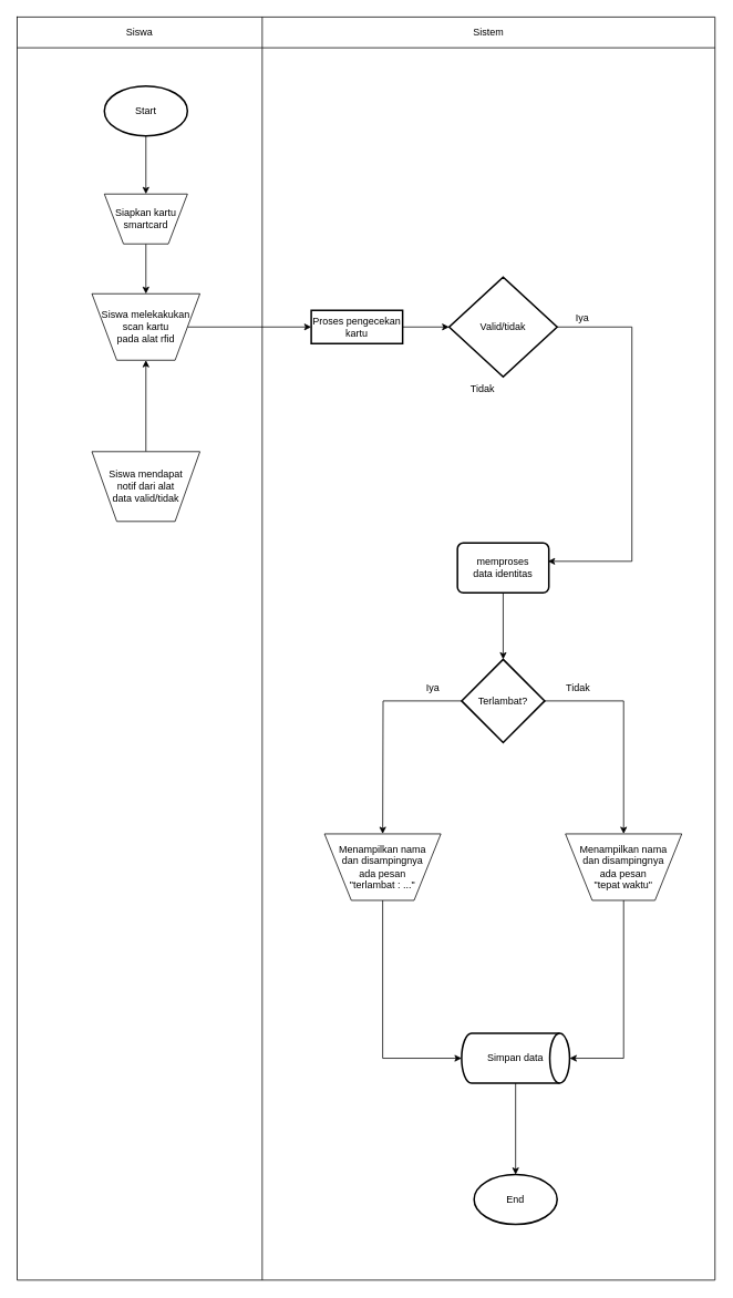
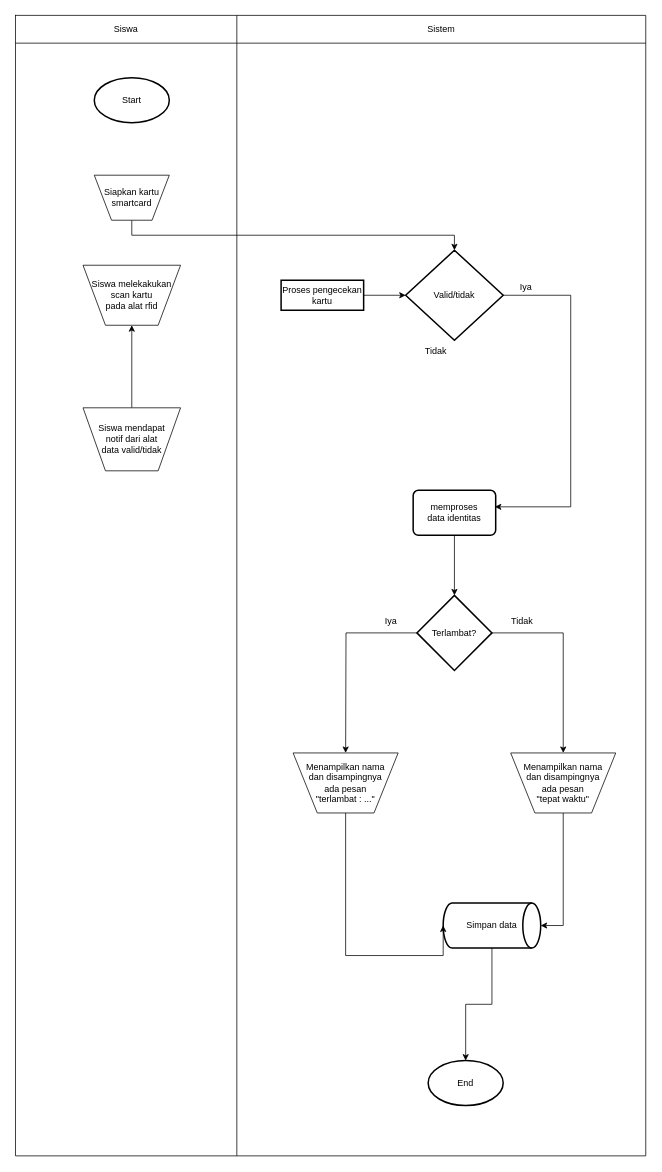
  <mxCell id="0" />
  <mxCell id="1" parent="0" />
  <mxCell id="2" value="" style="shape=table;startSize=0;container=1;collapsible=0;childLayout=tableLayout;" parent="1" vertex="1"><mxGeometry x="20" y="20" width="840" height="1520" as="geometry" /></mxCell>
  <mxCell id="3" value="" style="shape=tableRow;horizontal=0;startSize=0;swimlaneHead=0;swimlaneBody=0;top=0;left=0;bottom=0;right=0;collapsible=0;dropTarget=0;fillColor=none;points=[[0,0.5],[1,0.5]];portConstraint=eastwest;" parent="2" vertex="1"><mxGeometry width="840" height="37" as="geometry" /></mxCell>
  <mxCell id="4" value="Siswa" style="shape=partialRectangle;html=1;whiteSpace=wrap;connectable=0;overflow=hidden;fillColor=none;top=0;left=0;bottom=0;right=0;pointerEvents=1;" parent="3" vertex="1"><mxGeometry width="295" height="37" as="geometry"><mxRectangle width="295" height="37" as="alternateBounds" /></mxGeometry></mxCell>
  <mxCell id="5" value="Sistem" style="shape=partialRectangle;html=1;whiteSpace=wrap;connectable=0;overflow=hidden;fillColor=none;top=0;left=0;bottom=0;right=0;pointerEvents=1;" parent="3" vertex="1"><mxGeometry x="295" width="545" height="37" as="geometry"><mxRectangle width="545" height="37" as="alternateBounds" /></mxGeometry></mxCell>
  <mxCell id="6" value="" style="shape=tableRow;horizontal=0;startSize=0;swimlaneHead=0;swimlaneBody=0;top=0;left=0;bottom=0;right=0;collapsible=0;dropTarget=0;fillColor=none;points=[[0,0.5],[1,0.5]];portConstraint=eastwest;" parent="2" vertex="1"><mxGeometry y="37" width="840" height="1483" as="geometry" /></mxCell>
  <mxCell id="7" value="" style="shape=partialRectangle;html=1;whiteSpace=wrap;connectable=0;overflow=hidden;fillColor=none;top=0;left=0;bottom=0;right=0;pointerEvents=1;" parent="6" vertex="1"><mxGeometry width="295" height="1483" as="geometry"><mxRectangle width="295" height="1483" as="alternateBounds" /></mxGeometry></mxCell>
  <mxCell id="8" value="" style="shape=partialRectangle;html=1;whiteSpace=wrap;connectable=0;overflow=hidden;fillColor=none;top=0;left=0;bottom=0;right=0;pointerEvents=1;" parent="6" vertex="1"><mxGeometry x="295" width="545" height="1483" as="geometry"><mxRectangle width="545" height="1483" as="alternateBounds" /></mxGeometry></mxCell>
- <mxCell id="9" style="edgeStyle=orthogonalEdgeStyle;rounded=0;orthogonalLoop=1;jettySize=auto;html=1;exitX=0.5;exitY=1;exitDx=0;exitDy=0;exitPerimeter=0;entryX=0.5;entryY=0;entryDx=0;entryDy=0;" parent="1" source="10" target="12" edge="1"><mxGeometry relative="1" as="geometry" /></mxCell>
  <mxCell id="10" value="Start" style="strokeWidth=2;html=1;shape=mxgraph.flowchart.start_1;whiteSpace=wrap;" parent="1" vertex="1"><mxGeometry x="125" y="103" width="100" height="60" as="geometry" /></mxCell>
- <mxCell id="11" style="edgeStyle=orthogonalEdgeStyle;rounded=0;orthogonalLoop=1;jettySize=auto;html=1;exitX=0.5;exitY=1;exitDx=0;exitDy=0;entryX=0.5;entryY=0;entryDx=0;entryDy=0;" parent="1" source="12" target="15" edge="1"><mxGeometry relative="1" as="geometry" /></mxCell>
+ <mxCell id="11" style="edgeStyle=orthogonalEdgeStyle;rounded=0;orthogonalLoop=1;jettySize=auto;html=1;exitX=0.5;exitY=1;exitDx=0;exitDy=0;" parent="1" source="12" target="18" edge="1"><mxGeometry relative="1" as="geometry" /></mxCell>
  <mxCell id="12" value="Siapkan kartu&lt;br&gt;smartcard" style="verticalLabelPosition=middle;verticalAlign=middle;html=1;shape=trapezoid;perimeter=trapezoidPerimeter;whiteSpace=wrap;size=0.23;arcSize=10;flipV=1;labelPosition=center;align=center;" parent="1" vertex="1"><mxGeometry x="125" y="233" width="100" height="60" as="geometry" /></mxCell>
  <mxCell id="13" style="edgeStyle=orthogonalEdgeStyle;rounded=0;orthogonalLoop=1;jettySize=auto;html=1;exitX=1;exitY=0.5;exitDx=0;exitDy=0;entryX=0;entryY=0.5;entryDx=0;entryDy=0;entryPerimeter=0;startArrow=none;" parent="1" source="29" target="18" edge="1"><mxGeometry relative="1" as="geometry" /></mxCell>
- <mxCell id="14" style="edgeStyle=orthogonalEdgeStyle;rounded=0;orthogonalLoop=1;jettySize=auto;html=1;exitX=1;exitY=0.5;exitDx=0;exitDy=0;entryX=0;entryY=0.5;entryDx=0;entryDy=0;" parent="1" source="15" target="29" edge="1"><mxGeometry relative="1" as="geometry" /></mxCell>
  <mxCell id="15" value="Siswa melekakukan scan kartu&lt;br&gt;pada alat rfid" style="verticalLabelPosition=middle;verticalAlign=middle;html=1;shape=trapezoid;perimeter=trapezoidPerimeter;whiteSpace=wrap;size=0.23;arcSize=10;flipV=1;labelPosition=center;align=center;" parent="1" vertex="1"><mxGeometry x="110" y="353" width="130" height="80" as="geometry" /></mxCell>
  <mxCell id="16" style="edgeStyle=orthogonalEdgeStyle;rounded=0;orthogonalLoop=1;jettySize=auto;html=1;entryX=0.5;entryY=0;entryDx=0;entryDy=0;entryPerimeter=0;" parent="1" source="32" target="23" edge="1"><mxGeometry relative="1" as="geometry"><mxPoint x="605" y="715" as="sourcePoint" /></mxGeometry></mxCell>
  <mxCell id="17" style="edgeStyle=orthogonalEdgeStyle;rounded=0;orthogonalLoop=1;jettySize=auto;html=1;exitX=1;exitY=0.5;exitDx=0;exitDy=0;exitPerimeter=0;entryX=1;entryY=0.5;entryDx=0;entryDy=0;" parent="1" source="18" edge="1"><mxGeometry relative="1" as="geometry"><Array as="points"><mxPoint x="760" y="393" /><mxPoint x="760" y="675" /></Array><mxPoint x="658.9" y="675" as="targetPoint" /></mxGeometry></mxCell>
  <mxCell id="18" value="Valid/tidak" style="strokeWidth=2;html=1;shape=mxgraph.flowchart.decision;whiteSpace=wrap;" parent="1" vertex="1"><mxGeometry x="540" y="333" width="130" height="120" as="geometry" /></mxCell>
  <mxCell id="19" style="edgeStyle=orthogonalEdgeStyle;rounded=0;orthogonalLoop=1;jettySize=auto;html=1;exitX=0.5;exitY=0;exitDx=0;exitDy=0;entryX=0.5;entryY=1;entryDx=0;entryDy=0;" parent="1" source="20" target="15" edge="1"><mxGeometry relative="1" as="geometry" /></mxCell>
  <mxCell id="20" value="Siswa mendapat&lt;br&gt;notif dari alat&lt;br&gt;data valid/tidak" style="verticalLabelPosition=middle;verticalAlign=middle;html=1;shape=trapezoid;perimeter=trapezoidPerimeter;whiteSpace=wrap;size=0.23;arcSize=10;flipV=1;labelPosition=center;align=center;" parent="1" vertex="1"><mxGeometry x="110" y="543" width="130" height="84" as="geometry" /></mxCell>
  <mxCell id="21" style="edgeStyle=orthogonalEdgeStyle;rounded=0;orthogonalLoop=1;jettySize=auto;html=1;exitX=1;exitY=0.5;exitDx=0;exitDy=0;exitPerimeter=0;entryX=0.5;entryY=0;entryDx=0;entryDy=0;" parent="1" source="23" target="36" edge="1"><mxGeometry relative="1" as="geometry"><mxPoint x="750" y="1003" as="targetPoint" /><Array as="points"><mxPoint x="750" y="843" /></Array></mxGeometry></mxCell>
  <mxCell id="22" style="edgeStyle=orthogonalEdgeStyle;rounded=0;orthogonalLoop=1;jettySize=auto;html=1;exitX=0;exitY=0.5;exitDx=0;exitDy=0;exitPerimeter=0;" parent="1" source="23" edge="1"><mxGeometry relative="1" as="geometry"><mxPoint x="460" y="1003" as="targetPoint" /></mxGeometry></mxCell>
  <mxCell id="23" value="Terlambat?" style="strokeWidth=2;html=1;shape=mxgraph.flowchart.decision;whiteSpace=wrap;" parent="1" vertex="1"><mxGeometry x="555" y="793" width="100" height="100" as="geometry" /></mxCell>
  <mxCell id="24" value="" style="edgeStyle=orthogonalEdgeStyle;rounded=0;orthogonalLoop=1;jettySize=auto;html=1;" parent="1" source="25" target="26" edge="1"><mxGeometry relative="1" as="geometry" /></mxCell>
- <mxCell id="25" value="Simpan data" style="strokeWidth=2;html=1;shape=mxgraph.flowchart.direct_data;whiteSpace=wrap;" parent="1" vertex="1"><mxGeometry x="555" y="1243" width="130" height="60" as="geometry" /></mxCell>
+ <mxCell id="25" value="Simpan data" style="strokeWidth=2;html=1;shape=mxgraph.flowchart.direct_data;whiteSpace=wrap;" parent="1" vertex="1"><mxGeometry x="590" y="1203" width="130" height="60" as="geometry" /></mxCell>
  <mxCell id="26" value="End" style="strokeWidth=2;html=1;shape=mxgraph.flowchart.start_1;whiteSpace=wrap;" parent="1" vertex="1"><mxGeometry x="570" y="1413" width="100" height="60" as="geometry" /></mxCell>
  <mxCell id="27" value="Iya" style="text;html=1;resizable=0;autosize=1;align=center;verticalAlign=middle;points=[];fillColor=none;strokeColor=none;rounded=0;" parent="1" vertex="1"><mxGeometry x="680" y="367" width="40" height="30" as="geometry" /></mxCell>
  <mxCell id="28" value="Tidak" style="text;html=1;resizable=0;autosize=1;align=center;verticalAlign=middle;points=[];fillColor=none;strokeColor=none;rounded=0;" parent="1" vertex="1"><mxGeometry x="555" y="453" width="50" height="30" as="geometry" /></mxCell>
  <mxCell id="29" value="Proses pengecekan kartu" style="whiteSpace=wrap;html=1;absoluteArcSize=1;arcSize=14;strokeWidth=2;rounded=0;" parent="1" vertex="1"><mxGeometry x="374" y="373" width="110" height="40" as="geometry" /></mxCell>
  <mxCell id="30" value="Iya" style="text;html=1;resizable=0;autosize=1;align=center;verticalAlign=middle;points=[];fillColor=none;strokeColor=none;rounded=0;" parent="1" vertex="1"><mxGeometry x="500" y="813" width="40" height="30" as="geometry" /></mxCell>
  <mxCell id="31" value="Tidak" style="text;html=1;resizable=0;autosize=1;align=center;verticalAlign=middle;points=[];fillColor=none;strokeColor=none;rounded=0;" parent="1" vertex="1"><mxGeometry x="670" y="813" width="50" height="30" as="geometry" /></mxCell>
  <mxCell id="32" value="memproses&lt;br&gt;data identitas" style="rounded=1;whiteSpace=wrap;html=1;absoluteArcSize=1;arcSize=14;strokeWidth=2;" parent="1" vertex="1"><mxGeometry x="550" y="653" width="110" height="60" as="geometry" /></mxCell>
  <mxCell id="33" style="edgeStyle=orthogonalEdgeStyle;rounded=0;orthogonalLoop=1;jettySize=auto;html=1;entryX=0;entryY=0.5;entryDx=0;entryDy=0;entryPerimeter=0;" parent="1" source="34" target="25" edge="1"><mxGeometry relative="1" as="geometry"><mxPoint x="460" y="1243" as="sourcePoint" /><Array as="points"><mxPoint x="460" y="1273" /></Array></mxGeometry></mxCell>
  <mxCell id="34" value="Menampilkan nama&lt;br&gt;dan disampingnya&lt;br&gt;ada pesan &lt;br&gt;&quot;terlambat : ...&quot;" style="verticalLabelPosition=middle;verticalAlign=middle;html=1;shape=trapezoid;perimeter=trapezoidPerimeter;whiteSpace=wrap;size=0.23;arcSize=10;flipV=1;labelPosition=center;align=center;" parent="1" vertex="1"><mxGeometry x="390" y="1003" width="140" height="80" as="geometry" /></mxCell>
  <mxCell id="35" style="edgeStyle=orthogonalEdgeStyle;rounded=0;orthogonalLoop=1;jettySize=auto;html=1;exitX=0.5;exitY=1;exitDx=0;exitDy=0;entryX=1;entryY=0.5;entryDx=0;entryDy=0;entryPerimeter=0;" parent="1" source="36" target="25" edge="1"><mxGeometry relative="1" as="geometry" /></mxCell>
  <mxCell id="36" value="Menampilkan nama&lt;br&gt;dan disampingnya&lt;br&gt;ada pesan &lt;br&gt;&quot;tepat waktu&quot;" style="verticalLabelPosition=middle;verticalAlign=middle;html=1;shape=trapezoid;perimeter=trapezoidPerimeter;whiteSpace=wrap;size=0.23;arcSize=10;flipV=1;labelPosition=center;align=center;" parent="1" vertex="1"><mxGeometry x="680" y="1003" width="140" height="80" as="geometry" /></mxCell>
